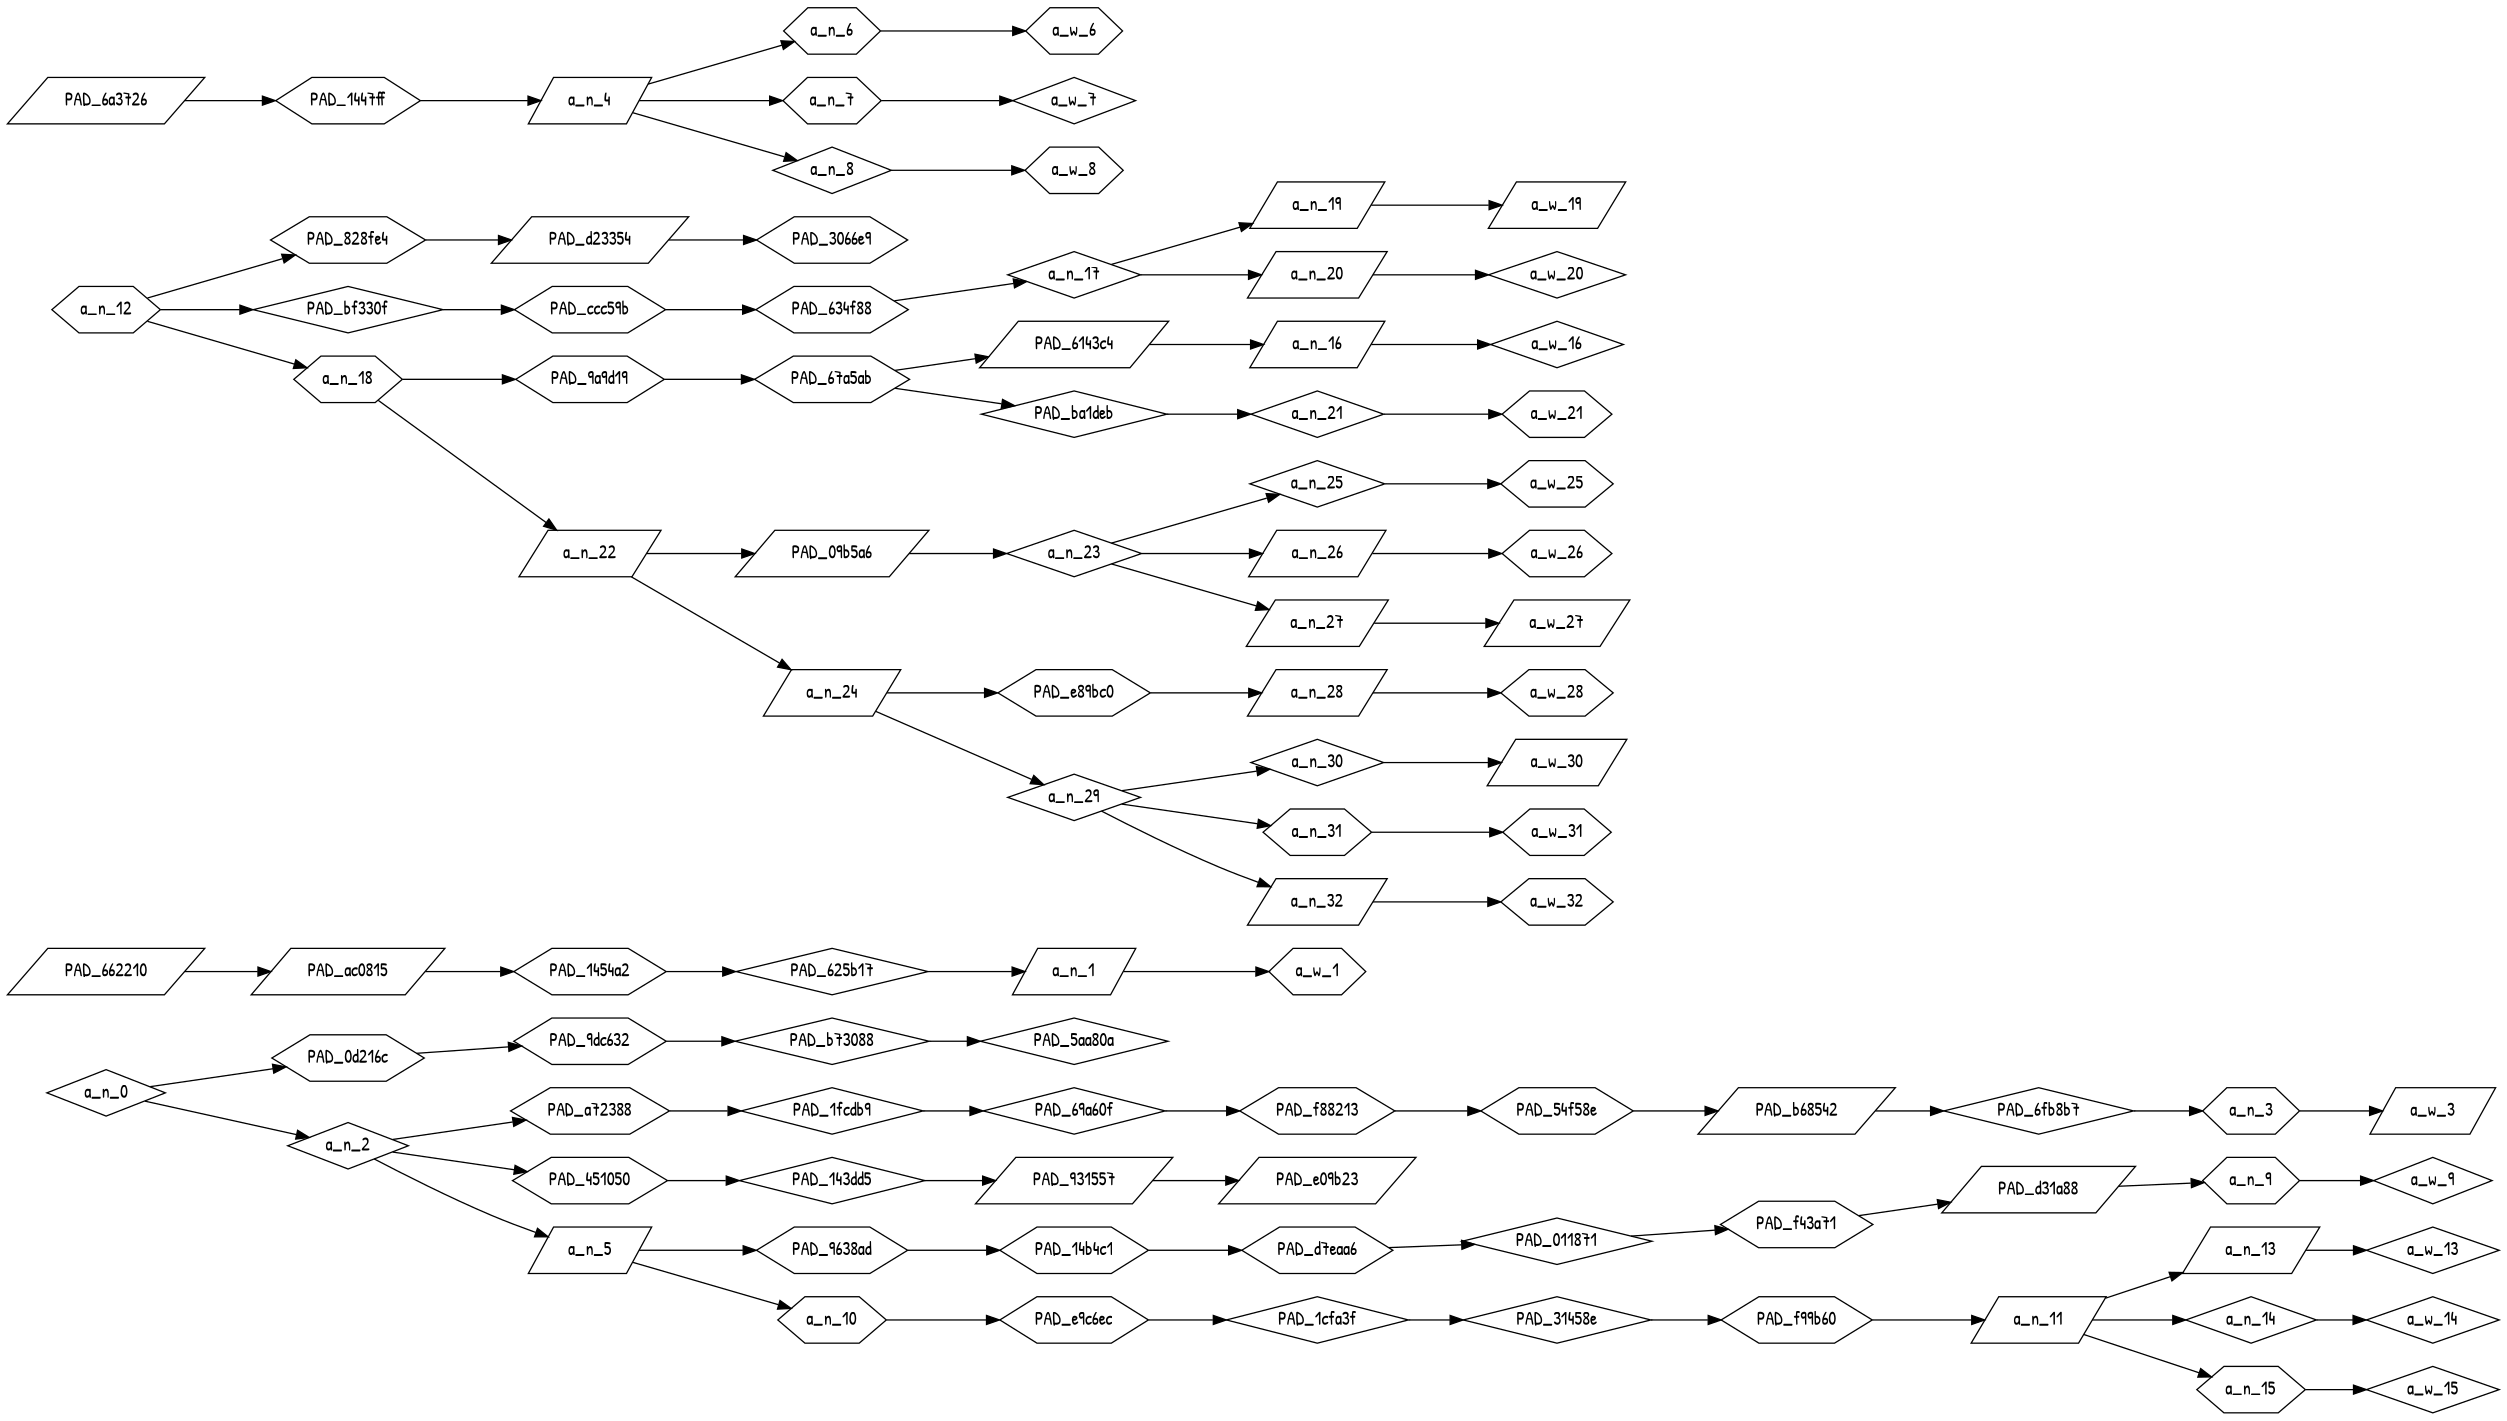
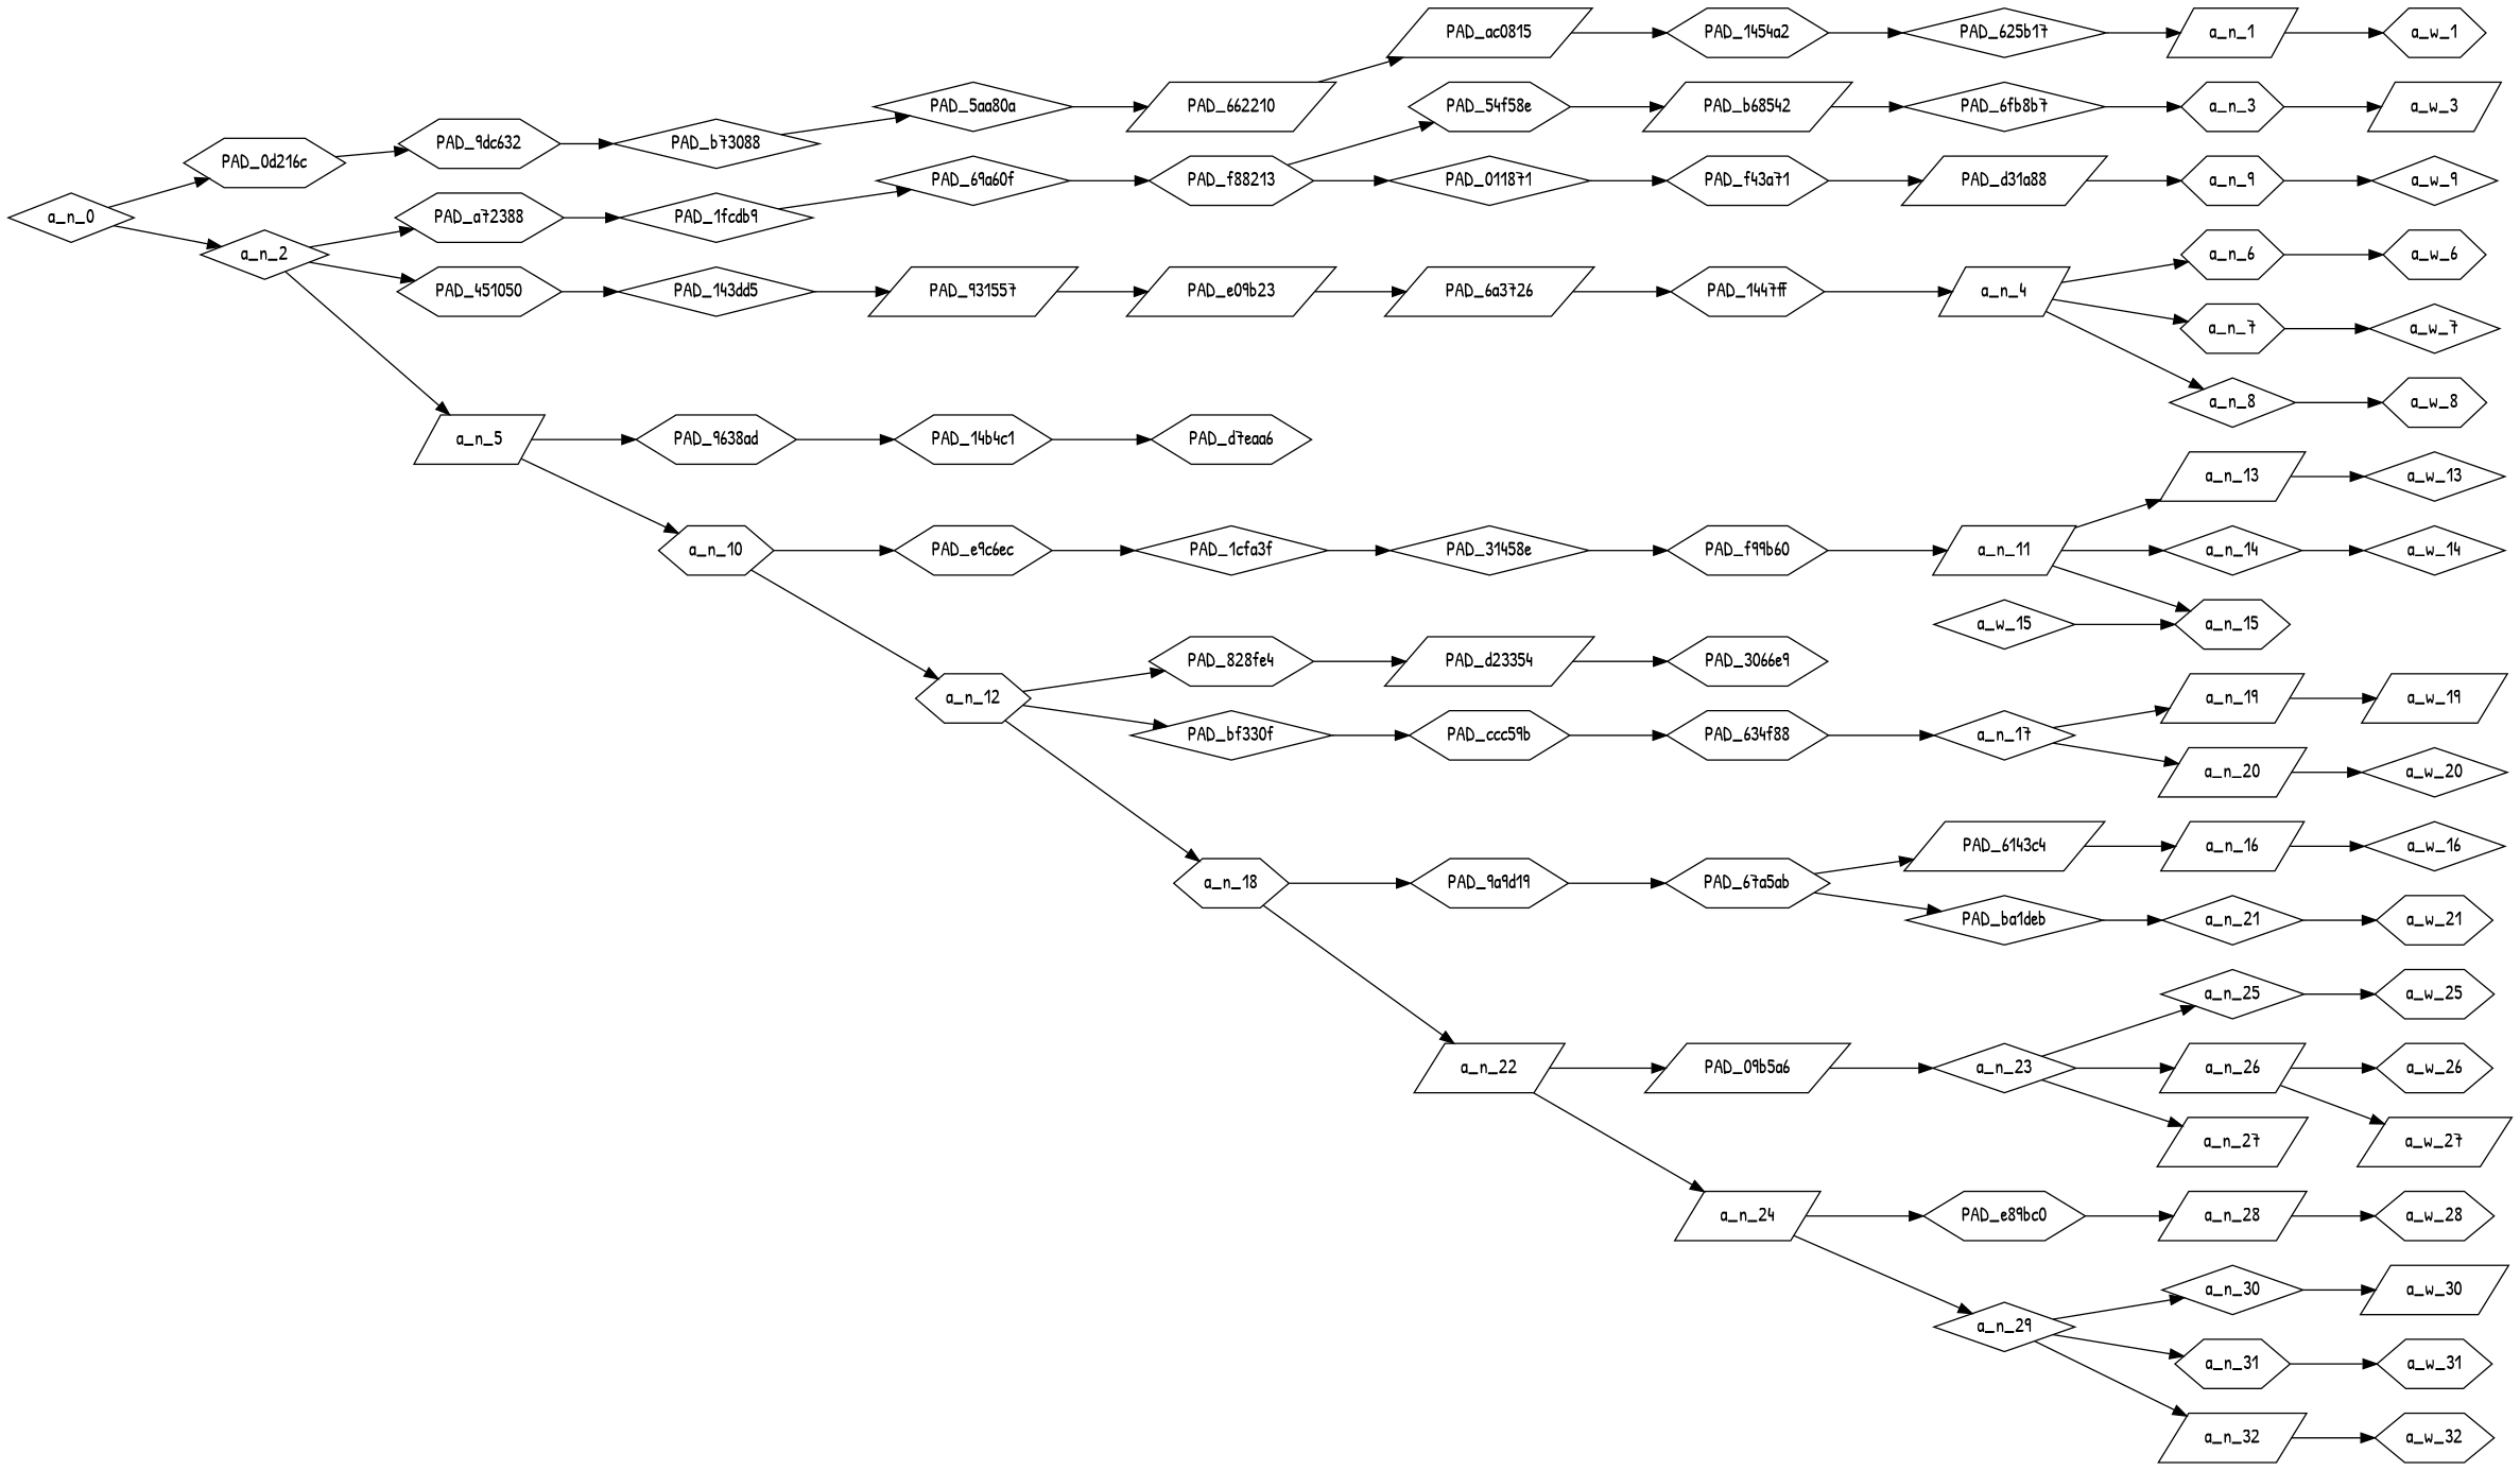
  strict digraph {
    fontname="Patrick Hand"
    rankdir=LR
    node [div_dir=-1 fontname="Patrick Hand" index=0 level=1 shape=hexagon text_span="[0]" value=0.03691704]
    edge [fontname="Patrick Hand"]
    a_n_0 [level=10 shape=diamond text_span="[0, 1, 2, 3, 4, 5, 6, 7, 8, 9, 10, 11, 12, 13, 14, 15, 16, 17, 18, 19]" value=1.00000001]
    PAD_0d216c [level=9]
    a_n_2 [index=1 level=9 shape=diamond text_span="[1, 2, 3, 4, 5, 6, 7, 8, 9, 10, 11, 12, 13, 14, 15, 16, 17, 18, 19]" value=0.96281567]
    PAD_9dc632 [level=8]
    PAD_a72388 [index=1 level=8 text_span="[1]" value=0.02032349]
    PAD_451050 [index=2 level=8 text_span="[2, 3, 4]" value=0.07603160]
    a_n_5 [index=3 level=8 shape=parallelogram text_span="[5, 6, 7, 8, 9, 10, 11, 12, 13, 14, 15, 16, 17, 18, 19]" value=0.86619432]
    PAD_b73088 [level=7 shape=diamond]
    PAD_1fcdb9 [index=1 level=7 shape=diamond text_span="[1]" value=0.02032349]
    PAD_143dd5 [index=2 level=7 shape=diamond text_span="[2, 3, 4]" value=0.07603160]
    PAD_9638ad [index=3 level=7 text_span="[5]" value=0.01529565]
    a_n_10 [index=4 level=7 text_span="[6, 7, 8, 9, 10, 11, 12, 13, 14, 15, 16, 17, 18, 19]" value=0.85072303]
    PAD_5aa80a [level=6 shape=diamond]
    PAD_662210 [level=5 shape=parallelogram]
    PAD_ac0815 [level=4 shape=parallelogram]
    PAD_1454a2 [level=3]
    PAD_625b17 [level=2 shape=diamond]
    a_n_1 [shape=parallelogram]
    a_w_1 [div_dir=0 level=0 value="<user>"]
    PAD_69a60f [index=1 level=6 shape=diamond text_span="[1]" value=0.02032349]
    PAD_931557 [index=2 level=6 shape=parallelogram text_span="[2, 3, 4]" value=0.07603160]
    PAD_14b4c1 [index=3 level=6 text_span="[5]" value=0.01529565]
    PAD_e9c6ec [index=4 level=6 text_span="[6, 7, 8]" value=0.04935381]
    a_n_12 [index=5 level=6 text_span="[9, 10, 11, 12, 13, 14, 15, 16, 17, 18, 19]" value=0.80121615]
    PAD_f88213 [index=1 level=5 text_span="[1]" value=0.02032349]
    PAD_54f58e [index=1 level=4 text_span="[1]" value=0.02032349]
    PAD_b68542 [index=1 level=3 shape=parallelogram text_span="[1]" value=0.02032349]
    PAD_6fb8b7 [index=1 level=2 shape=diamond text_span="[1]" value=0.02032349]
    a_n_3 [index=1 text_span="[1]" value=0.02032349]
    a_w_3 [div_dir=0 index=1 level=0 shape=parallelogram text_span="[1]" value=was]
    PAD_e09b23 [index=2 level=5 shape=parallelogram text_span="[2, 3, 4]" value=0.07603160]
    PAD_6a3726 [index=2 level=4 shape=parallelogram text_span="[2, 3, 4]" value=0.07603160]
    PAD_1447ff [index=2 level=3 text_span="[2, 3, 4]" value=0.07603160]
    a_n_4 [index=2 level=2 shape=parallelogram text_span="[2, 3, 4]" value=0.07603160]
    a_n_6 [index=2 text_span="[2]" value=0.01883757]
    a_n_7 [index=3 text_span="[3]" value=0.02873292]
    a_n_8 [index=4 shape=diamond text_span="[4]" value=0.02820617]
    a_w_6 [div_dir=0 index=2 level=0 text_span="[2]" value=a]
    a_w_7 [div_dir=0 index=3 level=0 shape=diamond text_span="[3]" value=useful]
    a_w_8 [div_dir=0 index=4 level=0 text_span="[4]" value=tool]
    PAD_d7eaa6 [index=3 level=5 text_span="[5]" value=0.01529565]
    PAD_1cfa3f [index=4 level=5 shape=diamond text_span="[6, 7, 8]" value=0.04935381]
    PAD_828fe4 [div_dir=1 index=5 level=5 text_span="[9]" value=0.02879720]
    PAD_bf330f [div_dir=1 index=6 level=5 shape=diamond text_span="[10, 11]" value=0.06967641]
    a_n_18 [index=7 level=5 text_span="[12, 13, 14, 15, 16, 17, 18, 19]" value=0.70261776]
    PAD_011871 [index=3 level=4 shape=diamond text_span="[5]" value=0.01529565]
    PAD_f43a71 [index=3 level=3 text_span="[5]" value=0.01529565]
    PAD_d31a88 [index=3 level=2 shape=parallelogram text_span="[5]" value=0.01529565]
    a_n_9 [index=5 text_span="[5]" value=0.01529565]
    a_w_9 [div_dir=0 index=5 level=0 shape=diamond text_span="[5]" value=for]
    PAD_31458e [index=4 level=4 shape=diamond text_span="[6, 7, 8]" value=0.04935381]
    PAD_d23354 [div_dir=1 index=5 level=4 shape=parallelogram text_span="[9]" value=0.02879720]
    PAD_ccc59b [div_dir=1 index=6 level=4 text_span="[10, 11]" value=0.06967641]
    PAD_9a9d19 [div_dir=1 index=7 level=4 text_span="[12]" value=0.03213918]
    a_n_22 [index=8 level=4 shape=parallelogram text_span="[13, 14, 15, 16, 17, 18, 19]" value=0.67031407]
    PAD_f99b60 [index=4 level=3 text_span="[6, 7, 8]" value=0.04935381]
    a_n_11 [index=4 level=2 shape=parallelogram text_span="[6, 7, 8]" value=0.04935381]
    a_n_13 [index=6 shape=parallelogram text_span="[6]" value=0.01200160]
    a_n_14 [index=7 shape=diamond text_span="[7]" value=0.01464370]
    a_n_15 [index=8 text_span="[8]" value=0.02261518]
    a_w_13 [div_dir=0 index=6 level=0 shape=diamond text_span="[6]" value=a1]
    a_w_14 [div_dir=0 index=7 level=0 shape=diamond text_span="[7]" value=few]
    a_w_15 [div_dir=0 index=8 level=0 shape=diamond text_span="[8]" value=months]
    PAD_3066e9 [div_dir=1 index=5 level=3 text_span="[9]" value=0.02879720]
    PAD_634f88 [div_dir=1 index=6 level=3 text_span="[10, 11]" value=0.06967641]
    PAD_67a5ab [div_dir=1 index=7 level=3 text_span="[12]" value=0.03213918]
    PAD_09b5a6 [index=8 level=3 shape=parallelogram text_span="[13, 14, 15]" value=0.45061909]
    a_n_24 [index=9 level=3 shape=parallelogram text_span="[16, 17, 18, 19]" value=0.21950352]
    PAD_6143c4 [div_dir=1 index=5 level=2 shape=parallelogram text_span="[9]" value=0.02879720]
    a_n_16 [div_dir=1 index=9 shape=parallelogram text_span="[9]" value=0.02879720]
    a_w_16 [div_dir=0 index=9 level=0 shape=diamond text_span="[9]" value=bringing]
    a_n_17 [div_dir=1 index=6 level=2 shape=diamond text_span="[10, 11]" value=0.06967641]
    a_n_19 [index=10 shape=parallelogram text_span="[10]" value=0.02569458]
    a_n_20 [div_dir=1 index=11 shape=parallelogram text_span="[11]" value=0.04393882]
    a_w_19 [div_dir=0 index=10 level=0 shape=parallelogram text_span="[10]" value=new]
    a_w_20 [div_dir=0 index=11 level=0 shape=diamond text_span="[11]" value=ideas]
    PAD_ba1deb [div_dir=1 index=7 level=2 shape=diamond text_span="[12]" value=0.03213918]
    a_n_23 [index=8 level=2 shape=diamond text_span="[13, 14, 15]" value=0.45061909]
    PAD_e89bc0 [div_dir=1 index=9 level=2 text_span="[16]" value=0.03410143]
    a_n_29 [index=10 level=2 shape=diamond text_span="[17, 18, 19]" value=0.18518905]
    a_n_21 [div_dir=1 index=12 shape=diamond text_span="[12]" value=0.03213918]
    a_w_21 [div_dir=0 index=12 level=0 text_span="[12]" value=to]
    a_n_25 [index=13 shape=diamond text_span="[13]" value=0.13592744]
    a_n_26 [div_dir=1 index=14 shape=parallelogram text_span="[14]" value=0.16727248]
    a_n_27 [div_dir=1 index=15 shape=parallelogram text_span="[15]" value=0.14735284]
    a_n_28 [div_dir=1 index=16 shape=parallelogram text_span="[16]" value=0.03410143]
    a_n_30 [div_dir=1 index=17 shape=diamond text_span="[17]" value=0.03319053]
    a_n_31 [index=18 text_span="[18]" value=0.07462448]
    a_n_32 [index=19 shape=parallelogram text_span="[19]" value=0.07706623]
    a_w_25 [div_dir=0 index=13 level=0 text_span="[13]" value=homosexual]
    a_w_26 [div_dir=0 index=14 level=0 text_span="[14]" value=worshipping]
    a_w_27 [div_dir=0 index=15 level=0 shape=parallelogram text_span="[15]" value=millennials]
    a_w_28 [div_dir=0 index=16 level=0 text_span="[16]" value=he]
    a_w_30 [div_dir=0 index=17 level=0 shape=parallelogram text_span="[17]" value=a2]
    a_w_31 [div_dir=0 index=18 level=0 text_span="[18]" value=gateway]
    a_w_32 [div_dir=0 index=19 level=0 text_span="[19]" value=drug]
    a_n_0 -> PAD_0d216c
    a_n_0 -> a_n_2
    PAD_0d216c -> PAD_9dc632
    a_n_2 -> PAD_a72388
    a_n_2 -> PAD_451050
    a_n_2 -> a_n_5
    PAD_9dc632 -> PAD_b73088
    PAD_a72388 -> PAD_1fcdb9
    PAD_451050 -> PAD_143dd5
    a_n_5 -> PAD_9638ad
    a_n_5 -> a_n_10
    PAD_b73088 -> PAD_5aa80a
    PAD_1fcdb9 -> PAD_69a60f
    PAD_143dd5 -> PAD_931557
    PAD_9638ad -> PAD_14b4c1
    a_n_10 -> PAD_e9c6ec
+   a_n_10 -> a_n_12
+   PAD_5aa80a -> PAD_662210
    PAD_662210 -> PAD_ac0815
    PAD_ac0815 -> PAD_1454a2
    PAD_1454a2 -> PAD_625b17
    PAD_625b17 -> a_n_1
    a_n_1 -> a_w_1
    PAD_69a60f -> PAD_f88213
    PAD_931557 -> PAD_e09b23
    PAD_14b4c1 -> PAD_d7eaa6
    PAD_e9c6ec -> PAD_1cfa3f
    a_n_12 -> PAD_828fe4
    a_n_12 -> PAD_bf330f
    a_n_12 -> a_n_18
    PAD_f88213 -> PAD_54f58e
    PAD_54f58e -> PAD_b68542
    PAD_b68542 -> PAD_6fb8b7
    PAD_6fb8b7 -> a_n_3
    a_n_3 -> a_w_3
+   PAD_e09b23 -> PAD_6a3726
    PAD_6a3726 -> PAD_1447ff
    PAD_1447ff -> a_n_4
    a_n_4 -> a_n_6
    a_n_4 -> a_n_7
    a_n_4 -> a_n_8
    a_n_6 -> a_w_6
    a_n_7 -> a_w_7
    a_n_8 -> a_w_8
-   PAD_d7eaa6 -> PAD_011871
+   PAD_f88213 -> PAD_011871
    PAD_1cfa3f -> PAD_31458e
    PAD_828fe4 -> PAD_d23354
    PAD_bf330f -> PAD_ccc59b
    a_n_18 -> PAD_9a9d19
    a_n_18 -> a_n_22
    PAD_011871 -> PAD_f43a71
    PAD_f43a71 -> PAD_d31a88
    PAD_d31a88 -> a_n_9
    a_n_9 -> a_w_9
    PAD_31458e -> PAD_f99b60
    PAD_d23354 -> PAD_3066e9
    PAD_ccc59b -> PAD_634f88
    PAD_9a9d19 -> PAD_67a5ab
    a_n_22 -> PAD_09b5a6
    a_n_22 -> a_n_24
    PAD_f99b60 -> a_n_11
    a_n_11 -> a_n_13
    a_n_11 -> a_n_14
    a_n_11 -> a_n_15
    a_n_13 -> a_w_13
    a_n_14 -> a_w_14
-   a_n_15 -> a_w_15
+   a_w_15 -> a_n_15
    PAD_634f88 -> a_n_17
    PAD_67a5ab -> PAD_6143c4
    PAD_67a5ab -> PAD_ba1deb
    PAD_09b5a6 -> a_n_23
    a_n_24 -> PAD_e89bc0
    a_n_24 -> a_n_29
    PAD_6143c4 -> a_n_16
    a_n_16 -> a_w_16
    a_n_17 -> a_n_19
    a_n_17 -> a_n_20
    a_n_19 -> a_w_19
    a_n_20 -> a_w_20
    PAD_ba1deb -> a_n_21
    a_n_23 -> a_n_25
    a_n_23 -> a_n_26
    a_n_23 -> a_n_27
    PAD_e89bc0 -> a_n_28
    a_n_29 -> a_n_30
    a_n_29 -> a_n_31
    a_n_29 -> a_n_32
    a_n_21 -> a_w_21
    a_n_25 -> a_w_25
    a_n_26 -> a_w_26
-   a_n_27 -> a_w_27
+   a_n_26 -> a_w_27
    a_n_28 -> a_w_28
    a_n_30 -> a_w_30
    a_n_31 -> a_w_31
    a_n_32 -> a_w_32
  }
